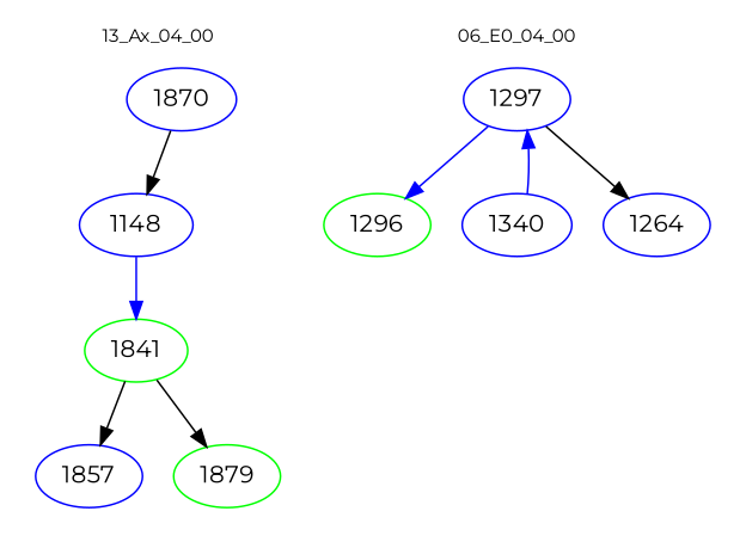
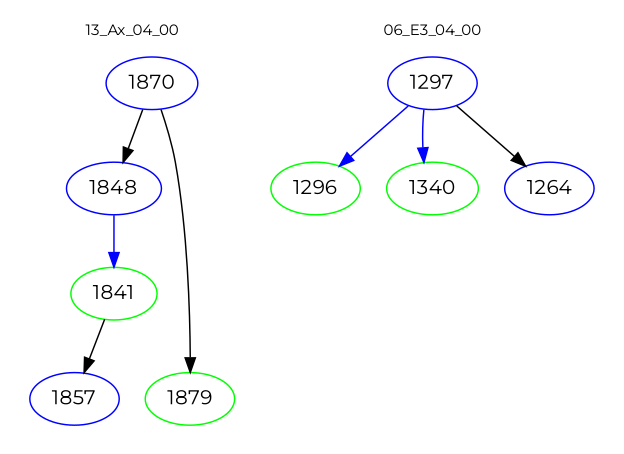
  digraph {
    fontname=Montserrat
    node [color=blue fontname=Montserrat]
    edge [color=black fontname=Montserrat]
    n1 [label=1870]
-   n2 [label=1148]
+   n2 [label=1848]
    n3 [color=green label=1879]
    n4 [label=1857]
    n5 [color=green label=1841]
    n6 [label=1297]
    n7 [color=green label=1296]
-   n8 [label=1340]
+   n8 [color=green label=1340]
    n9 [label=1264]
    subgraph cluster_1 {
      color=white
      fontsize=10
      label="13_Ax_04_00"
      n1
      n2
      n3
      n4
      n5
    }
    subgraph cluster_2 {
      color=white
      fontsize=10
-     label="06_E0_04_00"
+     label="06_E3_04_00"
      n6
      n7
      n8
      n9
    }
    n1 -> n2
-   n5 -> n3
+   n1 -> n3
    n2 -> n5 [color=blue]
    n5 -> n4
    n6 -> n7 [color=blue]
-   n8 -> n6 [color=blue]
+   n6 -> n8 [color=blue]
    n6 -> n9
  }
